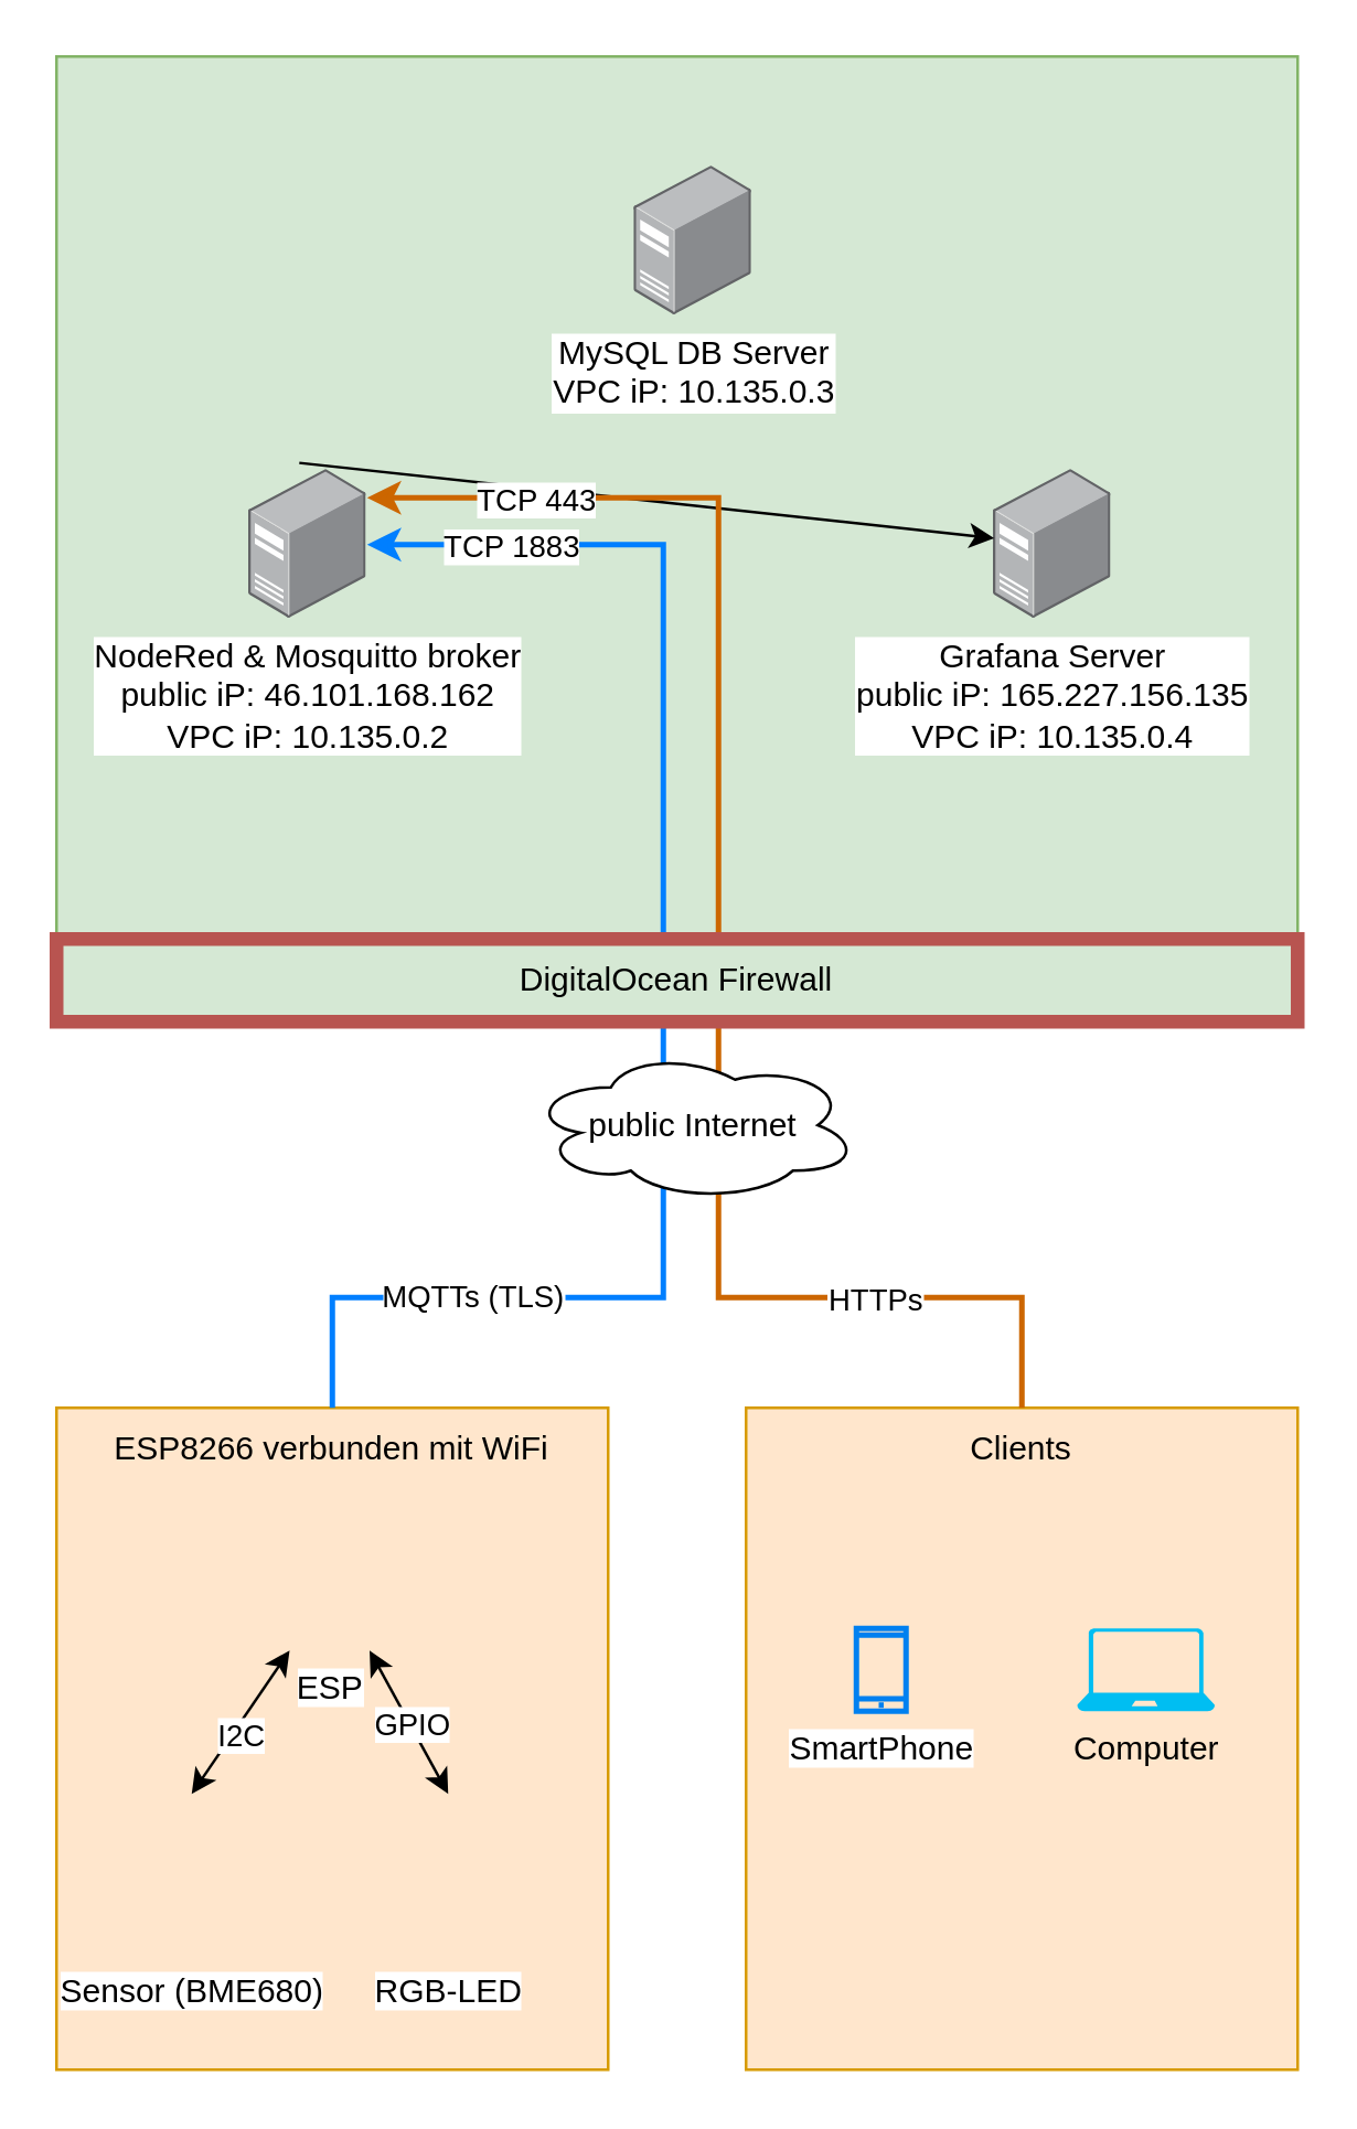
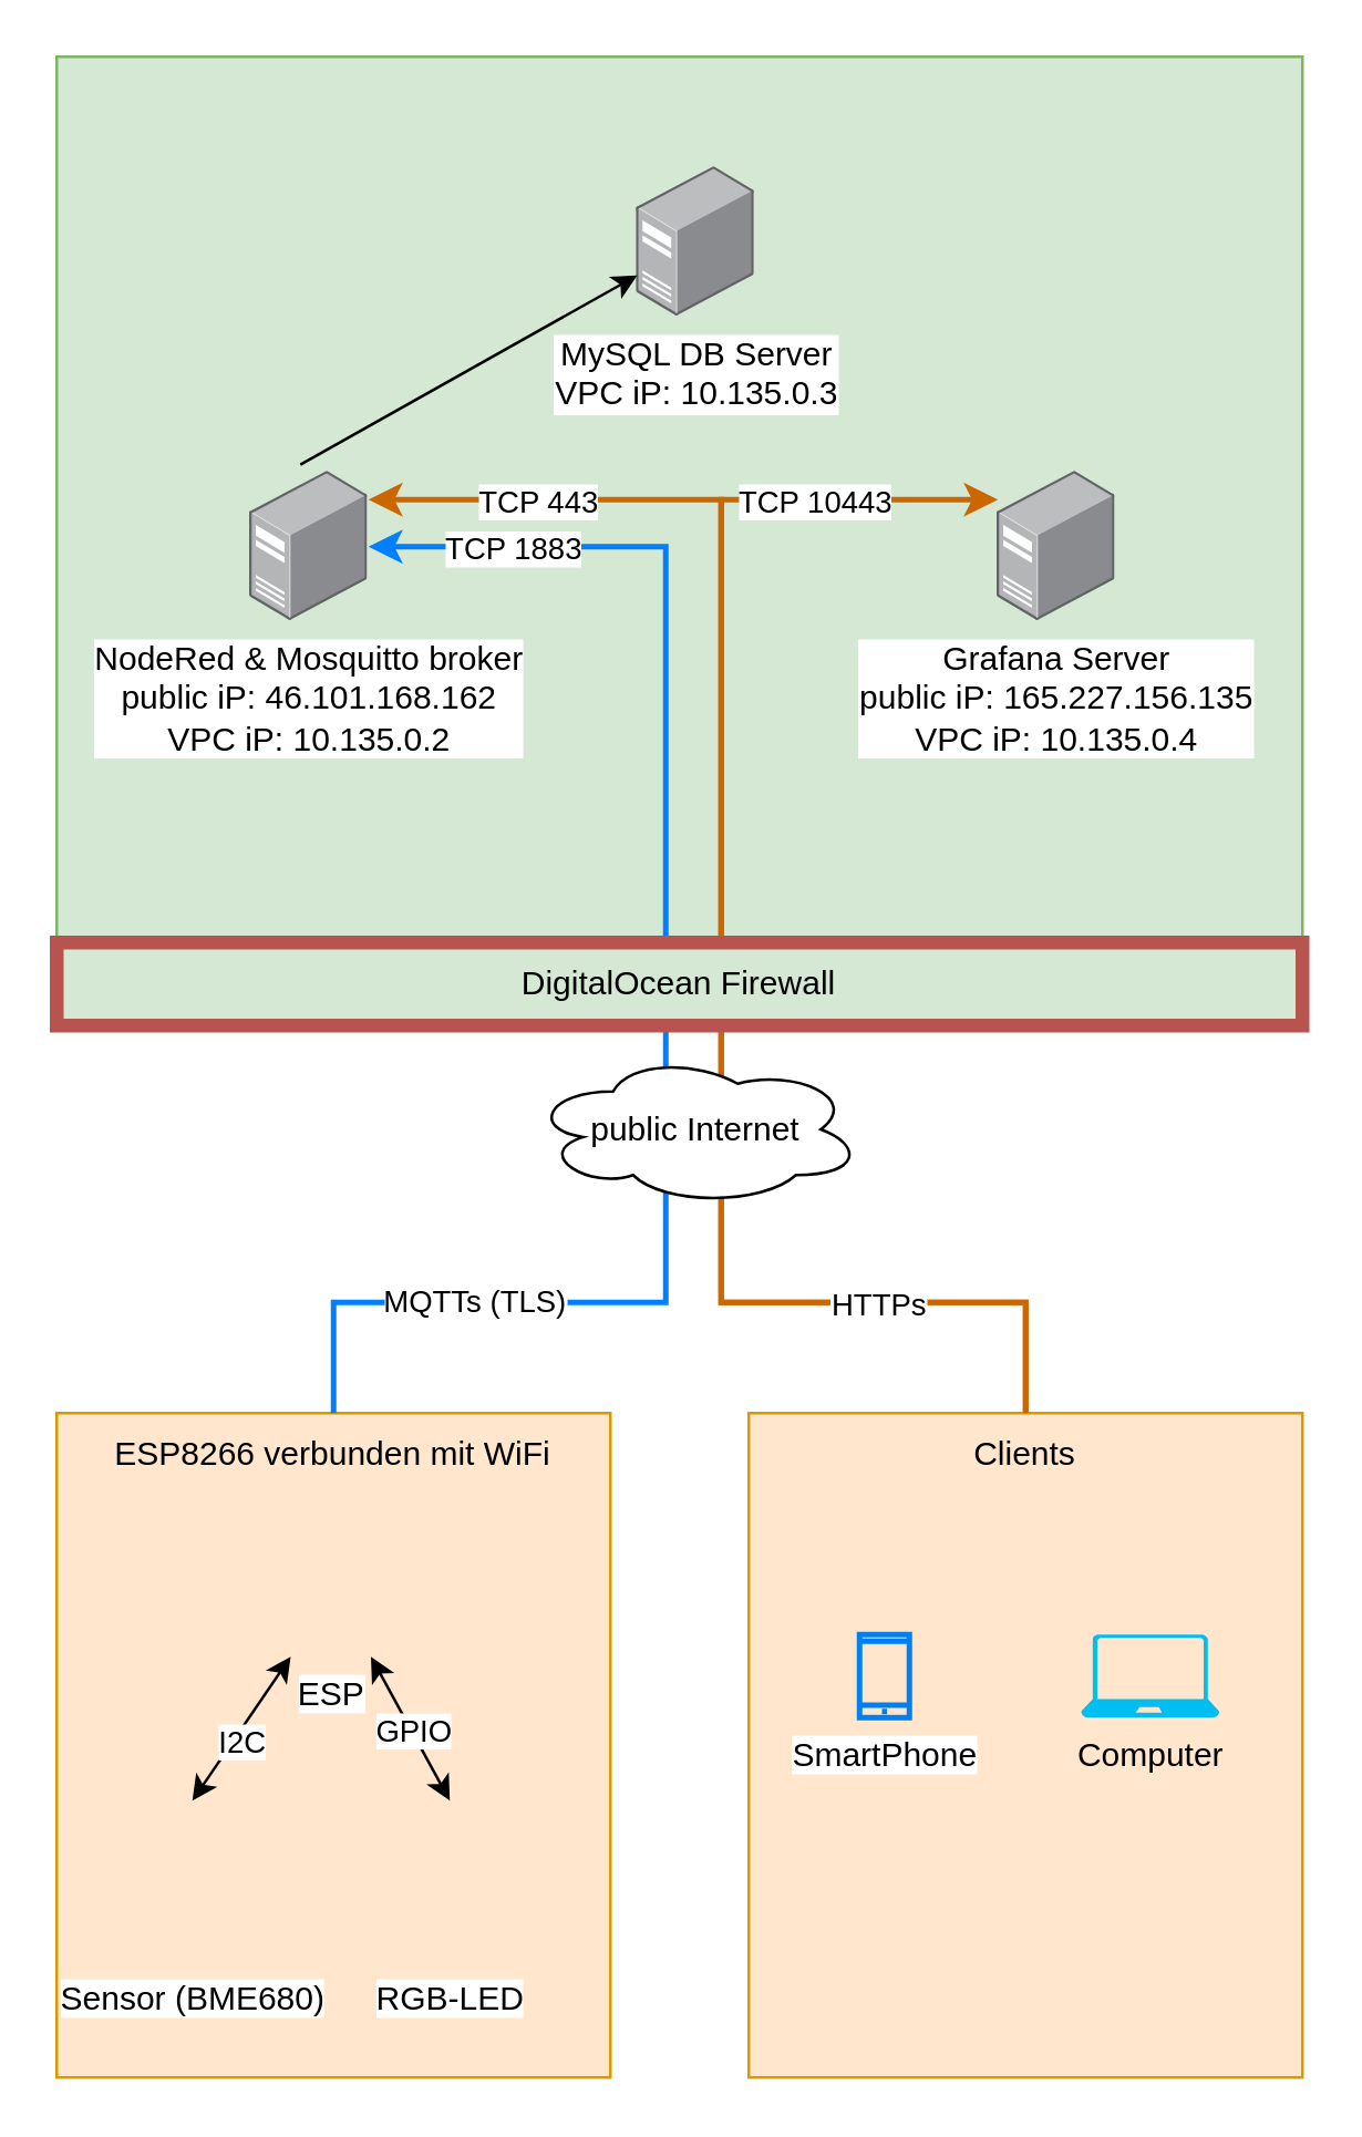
  <mxCell id="0" />
  <mxCell id="1" parent="0" />
  <mxCell id="2" value="" style="rounded=0;whiteSpace=wrap;html=1;fillColor=#d5e8d4;strokeColor=#82b366;" parent="1" vertex="1"><mxGeometry x="20" y="20" width="450" height="350" as="geometry" /></mxCell>
  <mxCell id="3" value="" style="rounded=0;whiteSpace=wrap;html=1;fillColor=#ffe6cc;strokeColor=#d79b00;" parent="1" vertex="1"><mxGeometry x="20" y="510" width="200" height="240" as="geometry" /></mxCell>
  <mxCell id="4" value="MySQL DB Server&lt;br&gt;VPC&amp;nbsp;iP: 10.135.0.3" style="points=[];aspect=fixed;html=1;align=center;shadow=0;dashed=0;image;image=img/lib/allied_telesis/computer_and_terminals/Server_Desktop.svg;" parent="1" vertex="1"><mxGeometry x="229.7" y="60" width="42.6" height="54" as="geometry" /></mxCell>
  <mxCell id="5" value="NodeRed &amp;amp; Mosquitto broker&lt;br&gt;public iP: 46.101.168.162&lt;br&gt;VPC&amp;nbsp;iP: 10.135.0.2" style="points=[];aspect=fixed;html=1;align=center;shadow=0;dashed=0;image;image=img/lib/allied_telesis/computer_and_terminals/Server_Desktop.svg;" parent="1" vertex="1"><mxGeometry x="90" y="170" width="42.6" height="54" as="geometry" /></mxCell>
+ <mxCell id="6" style="edgeStyle=orthogonalEdgeStyle;rounded=0;orthogonalLoop=1;jettySize=auto;html=1;entryX=0.5;entryY=0;entryDx=0;entryDy=0;startArrow=classic;startFill=1;endArrow=none;endFill=0;strokeColor=#CC6600;strokeWidth=2;" edge="1" parent="1" source="8" target="22"><mxGeometry relative="1" as="geometry"><Array as="points"><mxPoint x="260" y="180" /><mxPoint x="260" y="470" /><mxPoint x="370" y="470" /></Array></mxGeometry></mxCell>
+ <mxCell id="7" value="TCP 10443" style="edgeLabel;html=1;align=center;verticalAlign=middle;resizable=0;points=[];" vertex="1" connectable="0" parent="6"><mxGeometry x="-0.752" relative="1" as="geometry"><mxPoint as="offset" /></mxGeometry></mxCell>
  <mxCell id="8" value="Grafana Server&lt;br&gt;public iP: 165.227.156.135&lt;br&gt;VPC iP: 10.135.0.4" style="points=[];aspect=fixed;html=1;align=center;shadow=0;dashed=0;image;image=img/lib/allied_telesis/computer_and_terminals/Server_Desktop.svg;" parent="1" vertex="1"><mxGeometry x="360" y="170" width="42.6" height="54" as="geometry" /></mxCell>
- <mxCell id="9" value="" style="endArrow=classic;startArrow=none;html=1;rounded=0;exitX=0.423;exitY=-0.049;exitDx=0;exitDy=0;exitPerimeter=0;startFill=0;" parent="1" source="5" target="8" edge="1"><mxGeometry width="50" height="50" relative="1" as="geometry"><mxPoint x="219.7" y="230" as="sourcePoint" /><mxPoint x="269.7" y="180" as="targetPoint" /></mxGeometry></mxCell>
+ <mxCell id="9" value="" style="endArrow=classic;startArrow=none;html=1;rounded=0;exitX=0.423;exitY=-0.049;exitDx=0;exitDy=0;exitPerimeter=0;startFill=0;" parent="1" source="5" target="4" edge="1"><mxGeometry width="50" height="50" relative="1" as="geometry"><mxPoint x="219.7" y="230" as="sourcePoint" /><mxPoint x="269.7" y="180" as="targetPoint" /></mxGeometry></mxCell>
  <mxCell id="10" value="ESP" style="shape=image;html=1;verticalAlign=top;verticalLabelPosition=bottom;labelBackgroundColor=#ffffff;imageAspect=0;aspect=fixed;image=https://cdn1.iconfinder.com/data/icons/heroicons-solid/20/chip-128.png" parent="1" vertex="1"><mxGeometry x="90" y="540" width="58" height="58" as="geometry" /></mxCell>
  <mxCell id="11" value="Sensor (BME680)" style="shape=image;html=1;verticalAlign=top;verticalLabelPosition=bottom;labelBackgroundColor=#ffffff;imageAspect=0;aspect=fixed;image=https://cdn1.iconfinder.com/data/icons/heroicons-solid/20/chip-128.png;direction=south;" parent="1" vertex="1"><mxGeometry x="40" y="650" width="58" height="58" as="geometry" /></mxCell>
  <mxCell id="12" value="RGB-LED" style="shape=image;html=1;verticalAlign=top;verticalLabelPosition=bottom;labelBackgroundColor=#ffffff;imageAspect=0;aspect=fixed;image=https://cdn2.iconfinder.com/data/icons/electronic-13/480/6-electronic-led-icon-2-128.png" parent="1" vertex="1"><mxGeometry x="133" y="650" width="58" height="58" as="geometry" /></mxCell>
  <mxCell id="13" value="" style="endArrow=classic;startArrow=classic;html=1;rounded=0;exitX=0.25;exitY=1;exitDx=0;exitDy=0;entryX=0;entryY=0.5;entryDx=0;entryDy=0;" parent="1" source="10" target="11" edge="1"><mxGeometry width="50" height="50" relative="1" as="geometry"><mxPoint x="738.02" y="882.354" as="sourcePoint" /><mxPoint x="823.91" y="749" as="targetPoint" /></mxGeometry></mxCell>
  <mxCell id="14" value="I2C" style="edgeLabel;html=1;align=center;verticalAlign=middle;resizable=0;points=[];" parent="13" vertex="1" connectable="0"><mxGeometry x="0.125" y="2" relative="1" as="geometry"><mxPoint as="offset" /></mxGeometry></mxCell>
  <mxCell id="15" value="" style="endArrow=classic;startArrow=classic;html=1;rounded=0;exitX=0.75;exitY=1;exitDx=0;exitDy=0;entryX=0.5;entryY=0;entryDx=0;entryDy=0;" parent="1" source="10" target="12" edge="1"><mxGeometry width="50" height="50" relative="1" as="geometry"><mxPoint x="947.988" y="882.354" as="sourcePoint" /><mxPoint x="859.264" y="749" as="targetPoint" /></mxGeometry></mxCell>
  <mxCell id="16" value="GPIO" style="edgeLabel;html=1;align=center;verticalAlign=middle;resizable=0;points=[];" vertex="1" connectable="0" parent="15"><mxGeometry x="0.044" relative="1" as="geometry"><mxPoint y="-1" as="offset" /></mxGeometry></mxCell>
  <mxCell id="17" value="ESP8266 verbunden mit WiFi" style="text;html=1;strokeColor=none;fillColor=none;align=center;verticalAlign=middle;whiteSpace=wrap;rounded=0;" vertex="1" parent="1"><mxGeometry x="23.15" y="510" width="193.7" height="30" as="geometry" /></mxCell>
  <mxCell id="18" value="" style="rounded=0;whiteSpace=wrap;html=1;fillColor=#ffe6cc;strokeColor=#d79b00;" vertex="1" parent="1"><mxGeometry x="270" y="510" width="200" height="240" as="geometry" /></mxCell>
  <mxCell id="19" style="edgeStyle=orthogonalEdgeStyle;rounded=0;orthogonalLoop=1;jettySize=auto;html=1;exitX=0.5;exitY=0;exitDx=0;exitDy=0;startArrow=none;startFill=0;endArrow=classic;endFill=1;strokeWidth=2;strokeColor=#CC6600;" edge="1" parent="1" source="22" target="5"><mxGeometry relative="1" as="geometry"><mxPoint x="130" y="200" as="targetPoint" /><Array as="points"><mxPoint x="370" y="470" /><mxPoint x="260" y="470" /><mxPoint x="260" y="180" /></Array></mxGeometry></mxCell>
  <mxCell id="20" value="HTTPs" style="edgeLabel;html=1;align=center;verticalAlign=middle;resizable=0;points=[];" vertex="1" connectable="0" parent="19"><mxGeometry x="-0.669" relative="1" as="geometry"><mxPoint as="offset" /></mxGeometry></mxCell>
  <mxCell id="21" value="TCP 443" style="edgeLabel;html=1;align=center;verticalAlign=middle;resizable=0;points=[];" vertex="1" connectable="0" parent="19"><mxGeometry x="0.787" relative="1" as="geometry"><mxPoint as="offset" /></mxGeometry></mxCell>
  <mxCell id="22" value="Clients" style="text;html=1;strokeColor=none;fillColor=none;align=center;verticalAlign=middle;whiteSpace=wrap;rounded=0;" vertex="1" parent="1"><mxGeometry x="270" y="510" width="200" height="30" as="geometry" /></mxCell>
  <mxCell id="23" value="SmartPhone" style="html=1;verticalLabelPosition=bottom;align=center;labelBackgroundColor=#ffffff;verticalAlign=top;strokeWidth=2;strokeColor=#0080F0;shadow=0;dashed=0;shape=mxgraph.ios7.icons.smartphone;fillColor=none;" vertex="1" parent="1"><mxGeometry x="310" y="590" width="18" height="30" as="geometry" /></mxCell>
  <mxCell id="24" value="Computer" style="verticalLabelPosition=bottom;html=1;verticalAlign=top;align=center;strokeColor=none;fillColor=#00BEF2;shape=mxgraph.azure.laptop;pointerEvents=1;" vertex="1" parent="1"><mxGeometry x="390" y="590" width="50" height="30" as="geometry" /></mxCell>
  <mxCell id="25" value="" style="endArrow=none;startArrow=classic;html=1;rounded=0;entryX=0.5;entryY=0;entryDx=0;entryDy=0;endFill=0;strokeWidth=2;strokeColor=#007FFF;" parent="1" source="5" target="17" edge="1"><mxGeometry width="50" height="50" relative="1" as="geometry"><mxPoint x="210" y="1060" as="sourcePoint" /><mxPoint x="-170" y="610" as="targetPoint" /><Array as="points"><mxPoint x="240" y="197" /><mxPoint x="240" y="470" /><mxPoint x="120" y="470" /></Array></mxGeometry></mxCell>
  <mxCell id="26" value="MQTTs (TLS)" style="edgeLabel;html=1;align=center;verticalAlign=middle;resizable=0;points=[];" parent="25" vertex="1" connectable="0"><mxGeometry x="0.123" y="-1" relative="1" as="geometry"><mxPoint x="-69" y="77" as="offset" /></mxGeometry></mxCell>
  <mxCell id="27" value="TCP 1883" style="edgeLabel;html=1;align=center;verticalAlign=middle;resizable=0;points=[];" vertex="1" connectable="0" parent="25"><mxGeometry x="-0.806" relative="1" as="geometry"><mxPoint as="offset" /></mxGeometry></mxCell>
  <mxCell id="28" value="public Internet" style="ellipse;shape=cloud;whiteSpace=wrap;html=1;" vertex="1" parent="1"><mxGeometry x="191" y="380" width="120" height="55" as="geometry" /></mxCell>
  <mxCell id="29" value="DigitalOcean Firewall" style="rounded=0;whiteSpace=wrap;html=1;fillColor=#d5e8d4;strokeColor=#b85450;strokeWidth=5;" vertex="1" parent="1"><mxGeometry x="20" y="340" width="450" height="30" as="geometry" /></mxCell>
